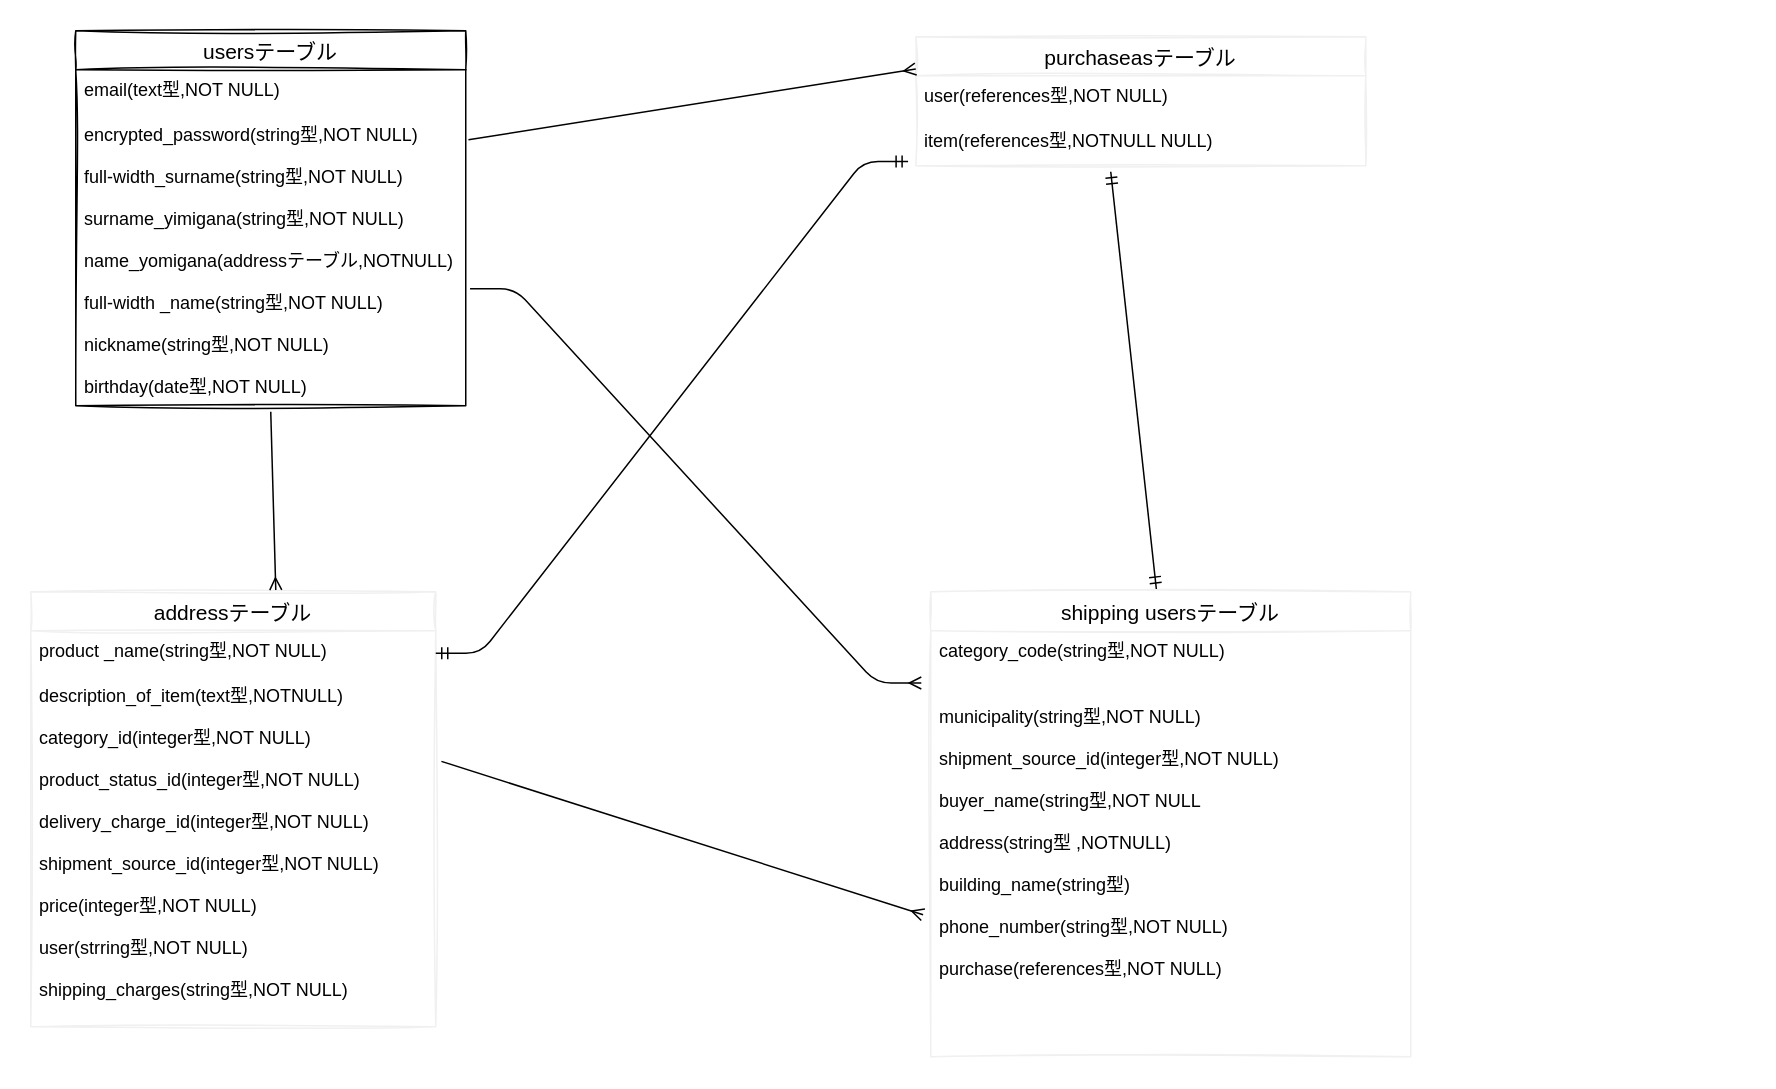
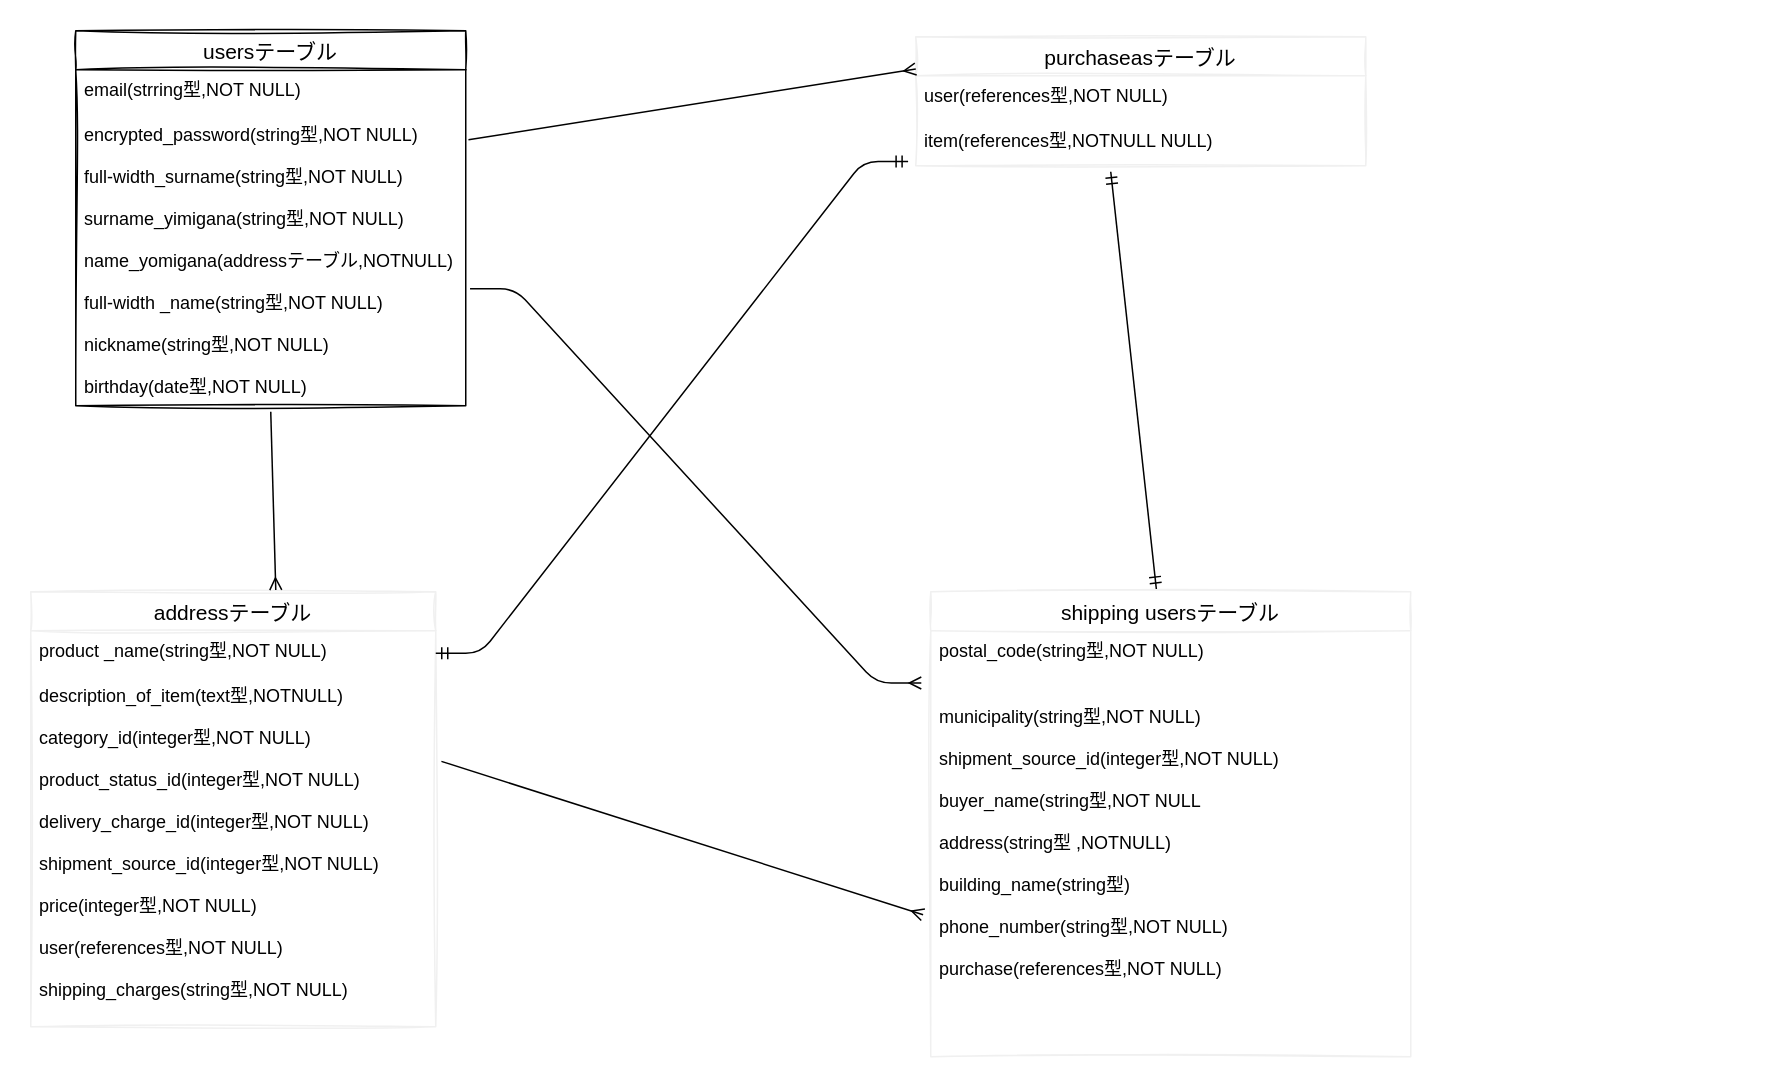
  <mxCell id="0" />
  <mxCell id="1" parent="0" />
  <mxCell id="2" value="usersテーブル" style="swimlane;fontStyle=0;childLayout=stackLayout;horizontal=1;startSize=26;horizontalStack=0;resizeParent=1;resizeParentMax=0;resizeLast=0;collapsible=1;marginBottom=0;align=center;fontSize=14;sketch=1;" vertex="1" parent="1"><mxGeometry x="50" y="20" width="260" height="250" as="geometry" /></mxCell>
- <mxCell id="3" value="email(text型,NOT NULL)&#10;&#10;&#10;" style="text;strokeColor=none;fillColor=none;spacingLeft=4;spacingRight=4;overflow=hidden;rotatable=0;points=[[0,0.5],[1,0.5]];portConstraint=eastwest;fontSize=12;" vertex="1" parent="2"><mxGeometry y="26" width="260" height="30" as="geometry" /></mxCell>
+ <mxCell id="3" value="email(strring型,NOT NULL)&#10;&#10;&#10;" style="text;strokeColor=none;fillColor=none;spacingLeft=4;spacingRight=4;overflow=hidden;rotatable=0;points=[[0,0.5],[1,0.5]];portConstraint=eastwest;fontSize=12;" vertex="1" parent="2"><mxGeometry y="26" width="260" height="30" as="geometry" /></mxCell>
  <mxCell id="4" value="encrypted_password(string型,NOT NULL)&#10;&#10;full-width_surname(string型,NOT NULL)&#10;&#10;surname_yimigana(string型,NOT NULL)&#10;&#10;name_yomigana(addressテーブル,NOTNULL)&#10;&#10;full-width _name(string型,NOT NULL)&#10;&#10;nickname(string型,NOT NULL)&#10;&#10;birthday(date型,NOT NULL)&#10;&#10;&#10;&#10;&#10;&#10;" style="text;strokeColor=none;fillColor=none;spacingLeft=4;spacingRight=4;overflow=hidden;rotatable=0;points=[[0,0.5],[1,0.5]];portConstraint=eastwest;fontSize=12;" vertex="1" parent="2"><mxGeometry y="56" width="260" height="194" as="geometry" /></mxCell>
  <mxCell id="5" value="" style="edgeStyle=entityRelationEdgeStyle;fontSize=12;html=1;endArrow=ERmany;exitX=1.012;exitY=0.042;exitDx=0;exitDy=0;exitPerimeter=0;strokeColor=none;entryX=1.009;entryY=0.147;entryDx=0;entryDy=0;entryPerimeter=0;" edge="1" parent="1"><mxGeometry width="100" height="100" relative="1" as="geometry"><mxPoint x="1143.6" y="387.44" as="sourcePoint" /><mxPoint x="1042.61" y="54.41" as="targetPoint" /></mxGeometry></mxCell>
  <mxCell id="6" value="addressテーブル" style="swimlane;fontStyle=0;childLayout=stackLayout;horizontal=1;startSize=26;horizontalStack=0;resizeParent=1;resizeParentMax=0;resizeLast=0;collapsible=1;marginBottom=0;align=center;fontSize=14;sketch=1;strokeColor=#f0f0f0;" vertex="1" parent="1"><mxGeometry x="20" y="394" width="270" height="290" as="geometry" /></mxCell>
  <mxCell id="7" value="product _name(string型,NOT NULL)&#10;" style="text;strokeColor=none;fillColor=none;spacingLeft=4;spacingRight=4;overflow=hidden;rotatable=0;points=[[0,0.5],[1,0.5]];portConstraint=eastwest;fontSize=12;" vertex="1" parent="6"><mxGeometry y="26" width="270" height="30" as="geometry" /></mxCell>
- <mxCell id="8" value="description_of_item(text型,NOTNULL)&#10;&#10;category_id(integer型,NOT NULL)&#10;&#10;product_status_id(integer型,NOT NULL)&#10;&#10;delivery_charge_id(integer型,NOT NULL)&#10;&#10;shipment_source_id(integer型,NOT NULL)&#10;&#10;price(integer型,NOT NULL)&#10;&#10;user(strring型,NOT NULL)&#10;&#10;shipping_charges(string型,NOT NULL)" style="text;strokeColor=none;fillColor=none;spacingLeft=4;spacingRight=4;overflow=hidden;rotatable=0;points=[[0,0.5],[1,0.5]];portConstraint=eastwest;fontSize=12;" vertex="1" parent="6"><mxGeometry y="56" width="270" height="234" as="geometry" /></mxCell>
+ <mxCell id="8" value="description_of_item(text型,NOTNULL)&#10;&#10;category_id(integer型,NOT NULL)&#10;&#10;product_status_id(integer型,NOT NULL)&#10;&#10;delivery_charge_id(integer型,NOT NULL)&#10;&#10;shipment_source_id(integer型,NOT NULL)&#10;&#10;price(integer型,NOT NULL)&#10;&#10;user(references型,NOT NULL)&#10;&#10;shipping_charges(string型,NOT NULL)" style="text;strokeColor=none;fillColor=none;spacingLeft=4;spacingRight=4;overflow=hidden;rotatable=0;points=[[0,0.5],[1,0.5]];portConstraint=eastwest;fontSize=12;" vertex="1" parent="6"><mxGeometry y="56" width="270" height="234" as="geometry" /></mxCell>
  <mxCell id="9" value="purchaseasテーブル" style="swimlane;fontStyle=0;childLayout=stackLayout;horizontal=1;startSize=26;horizontalStack=0;resizeParent=1;resizeParentMax=0;resizeLast=0;collapsible=1;marginBottom=0;align=center;fontSize=14;sketch=1;strokeColor=#f0f0f0;" vertex="1" parent="1"><mxGeometry x="610" y="24" width="300" height="86" as="geometry" /></mxCell>
  <mxCell id="10" value="user(references型,NOT NULL)" style="text;strokeColor=none;fillColor=none;spacingLeft=4;spacingRight=4;overflow=hidden;rotatable=0;points=[[0,0.5],[1,0.5]];portConstraint=eastwest;fontSize=12;" vertex="1" parent="9"><mxGeometry y="26" width="300" height="30" as="geometry" /></mxCell>
  <mxCell id="11" value="item(references型,NOTNULL NULL)" style="text;strokeColor=none;fillColor=none;spacingLeft=4;spacingRight=4;overflow=hidden;rotatable=0;points=[[0,0.5],[1,0.5]];portConstraint=eastwest;fontSize=12;" vertex="1" parent="9"><mxGeometry y="56" width="300" height="30" as="geometry" /></mxCell>
  <mxCell id="12" value="shipping usersテーブル" style="swimlane;fontStyle=0;childLayout=stackLayout;horizontal=1;startSize=26;horizontalStack=0;resizeParent=1;resizeParentMax=0;resizeLast=0;collapsible=1;marginBottom=0;align=center;fontSize=14;sketch=1;strokeColor=#f0f0f0;" vertex="1" parent="1"><mxGeometry x="620" y="394" width="320" height="310" as="geometry" /></mxCell>
- <mxCell id="13" value="category_code(string型,NOT NULL)&#10;" style="text;strokeColor=none;fillColor=none;spacingLeft=4;spacingRight=4;overflow=hidden;rotatable=0;points=[[0,0.5],[1,0.5]];portConstraint=eastwest;fontSize=12;" vertex="1" parent="12"><mxGeometry y="26" width="320" height="284" as="geometry" /></mxCell>
+ <mxCell id="13" value="postal_code(string型,NOT NULL)&#10;" style="text;strokeColor=none;fillColor=none;spacingLeft=4;spacingRight=4;overflow=hidden;rotatable=0;points=[[0,0.5],[1,0.5]];portConstraint=eastwest;fontSize=12;" vertex="1" parent="12"><mxGeometry y="26" width="320" height="284" as="geometry" /></mxCell>
  <mxCell id="14" value="" style="fontSize=12;html=1;endArrow=ERmany;targetPerimeterSpacing=0;exitX=1.007;exitY=0.086;exitDx=0;exitDy=0;exitPerimeter=0;entryX=0;entryY=0.25;entryDx=0;entryDy=0;" edge="1" parent="1" source="4" target="9"><mxGeometry width="100" height="100" relative="1" as="geometry"><mxPoint x="440" y="424" as="sourcePoint" /><mxPoint x="600" y="88" as="targetPoint" /></mxGeometry></mxCell>
  <mxCell id="15" value="" style="fontSize=12;html=1;endArrow=ERmandOne;startArrow=ERmandOne;targetPerimeterSpacing=0;exitX=0.47;exitY=-0.006;exitDx=0;exitDy=0;exitPerimeter=0;" edge="1" parent="1" source="12"><mxGeometry width="100" height="100" relative="1" as="geometry"><mxPoint x="580" y="474" as="sourcePoint" /><mxPoint x="740" y="114" as="targetPoint" /></mxGeometry></mxCell>
  <mxCell id="16" value="" style="fontSize=12;html=1;endArrow=ERmany;targetPerimeterSpacing=0;exitX=1.014;exitY=0.244;exitDx=0;exitDy=0;exitPerimeter=0;entryX=-0.017;entryY=0.679;entryDx=0;entryDy=0;entryPerimeter=0;" edge="1" parent="1" source="8" target="20"><mxGeometry width="100" height="100" relative="1" as="geometry"><mxPoint x="420" y="474" as="sourcePoint" /><mxPoint x="520" y="374" as="targetPoint" /></mxGeometry></mxCell>
  <mxCell id="17" value="" style="edgeStyle=entityRelationEdgeStyle;fontSize=12;html=1;endArrow=ERmany;targetPerimeterSpacing=0;exitX=1.011;exitY=0.598;exitDx=0;exitDy=0;exitPerimeter=0;entryX=-0.021;entryY=0.161;entryDx=0;entryDy=0;entryPerimeter=0;" edge="1" parent="1" source="4"><mxGeometry width="100" height="100" relative="1" as="geometry"><mxPoint x="420" y="474" as="sourcePoint" /><mxPoint x="613.7" y="454.83" as="targetPoint" /></mxGeometry></mxCell>
  <mxCell id="18" value="" style="fontSize=12;html=1;endArrow=ERmany;targetPerimeterSpacing=0;entryX=0.605;entryY=-0.004;entryDx=0;entryDy=0;entryPerimeter=0;" edge="1" parent="1" target="6"><mxGeometry width="100" height="100" relative="1" as="geometry"><mxPoint x="180" y="274" as="sourcePoint" /><mxPoint x="230" y="424" as="targetPoint" /></mxGeometry></mxCell>
  <mxCell id="19" value="" style="edgeStyle=entityRelationEdgeStyle;fontSize=12;html=1;endArrow=ERmandOne;startArrow=ERmandOne;targetPerimeterSpacing=0;exitX=1;exitY=0.5;exitDx=0;exitDy=0;entryX=-0.017;entryY=0.908;entryDx=0;entryDy=0;entryPerimeter=0;" edge="1" parent="1" source="7" target="11"><mxGeometry width="100" height="100" relative="1" as="geometry"><mxPoint x="490" y="494" as="sourcePoint" /><mxPoint x="590" y="394" as="targetPoint" /></mxGeometry></mxCell>
  <mxCell id="20" value="municipality(string型,NOT NULL)&#10;&#10;shipment_source_id(integer型,NOT NULL)&#10;&#10;buyer_name(string型,NOT NULL&#10;&#10;address(string型 ,NOTNULL)&#10;&#10;building_name(string型)&#10;&#10;phone_number(string型,NOT NULL)&#10;&#10;purchase(references型,NOT NULL)&#10;&#10;&#10;" style="text;strokeColor=none;fillColor=none;spacingLeft=4;spacingRight=4;overflow=hidden;rotatable=0;points=[[0,0.5],[1,0.5]];portConstraint=eastwest;fontSize=12;" vertex="1" parent="1"><mxGeometry x="620" y="464" width="300" height="214" as="geometry" /></mxCell>
